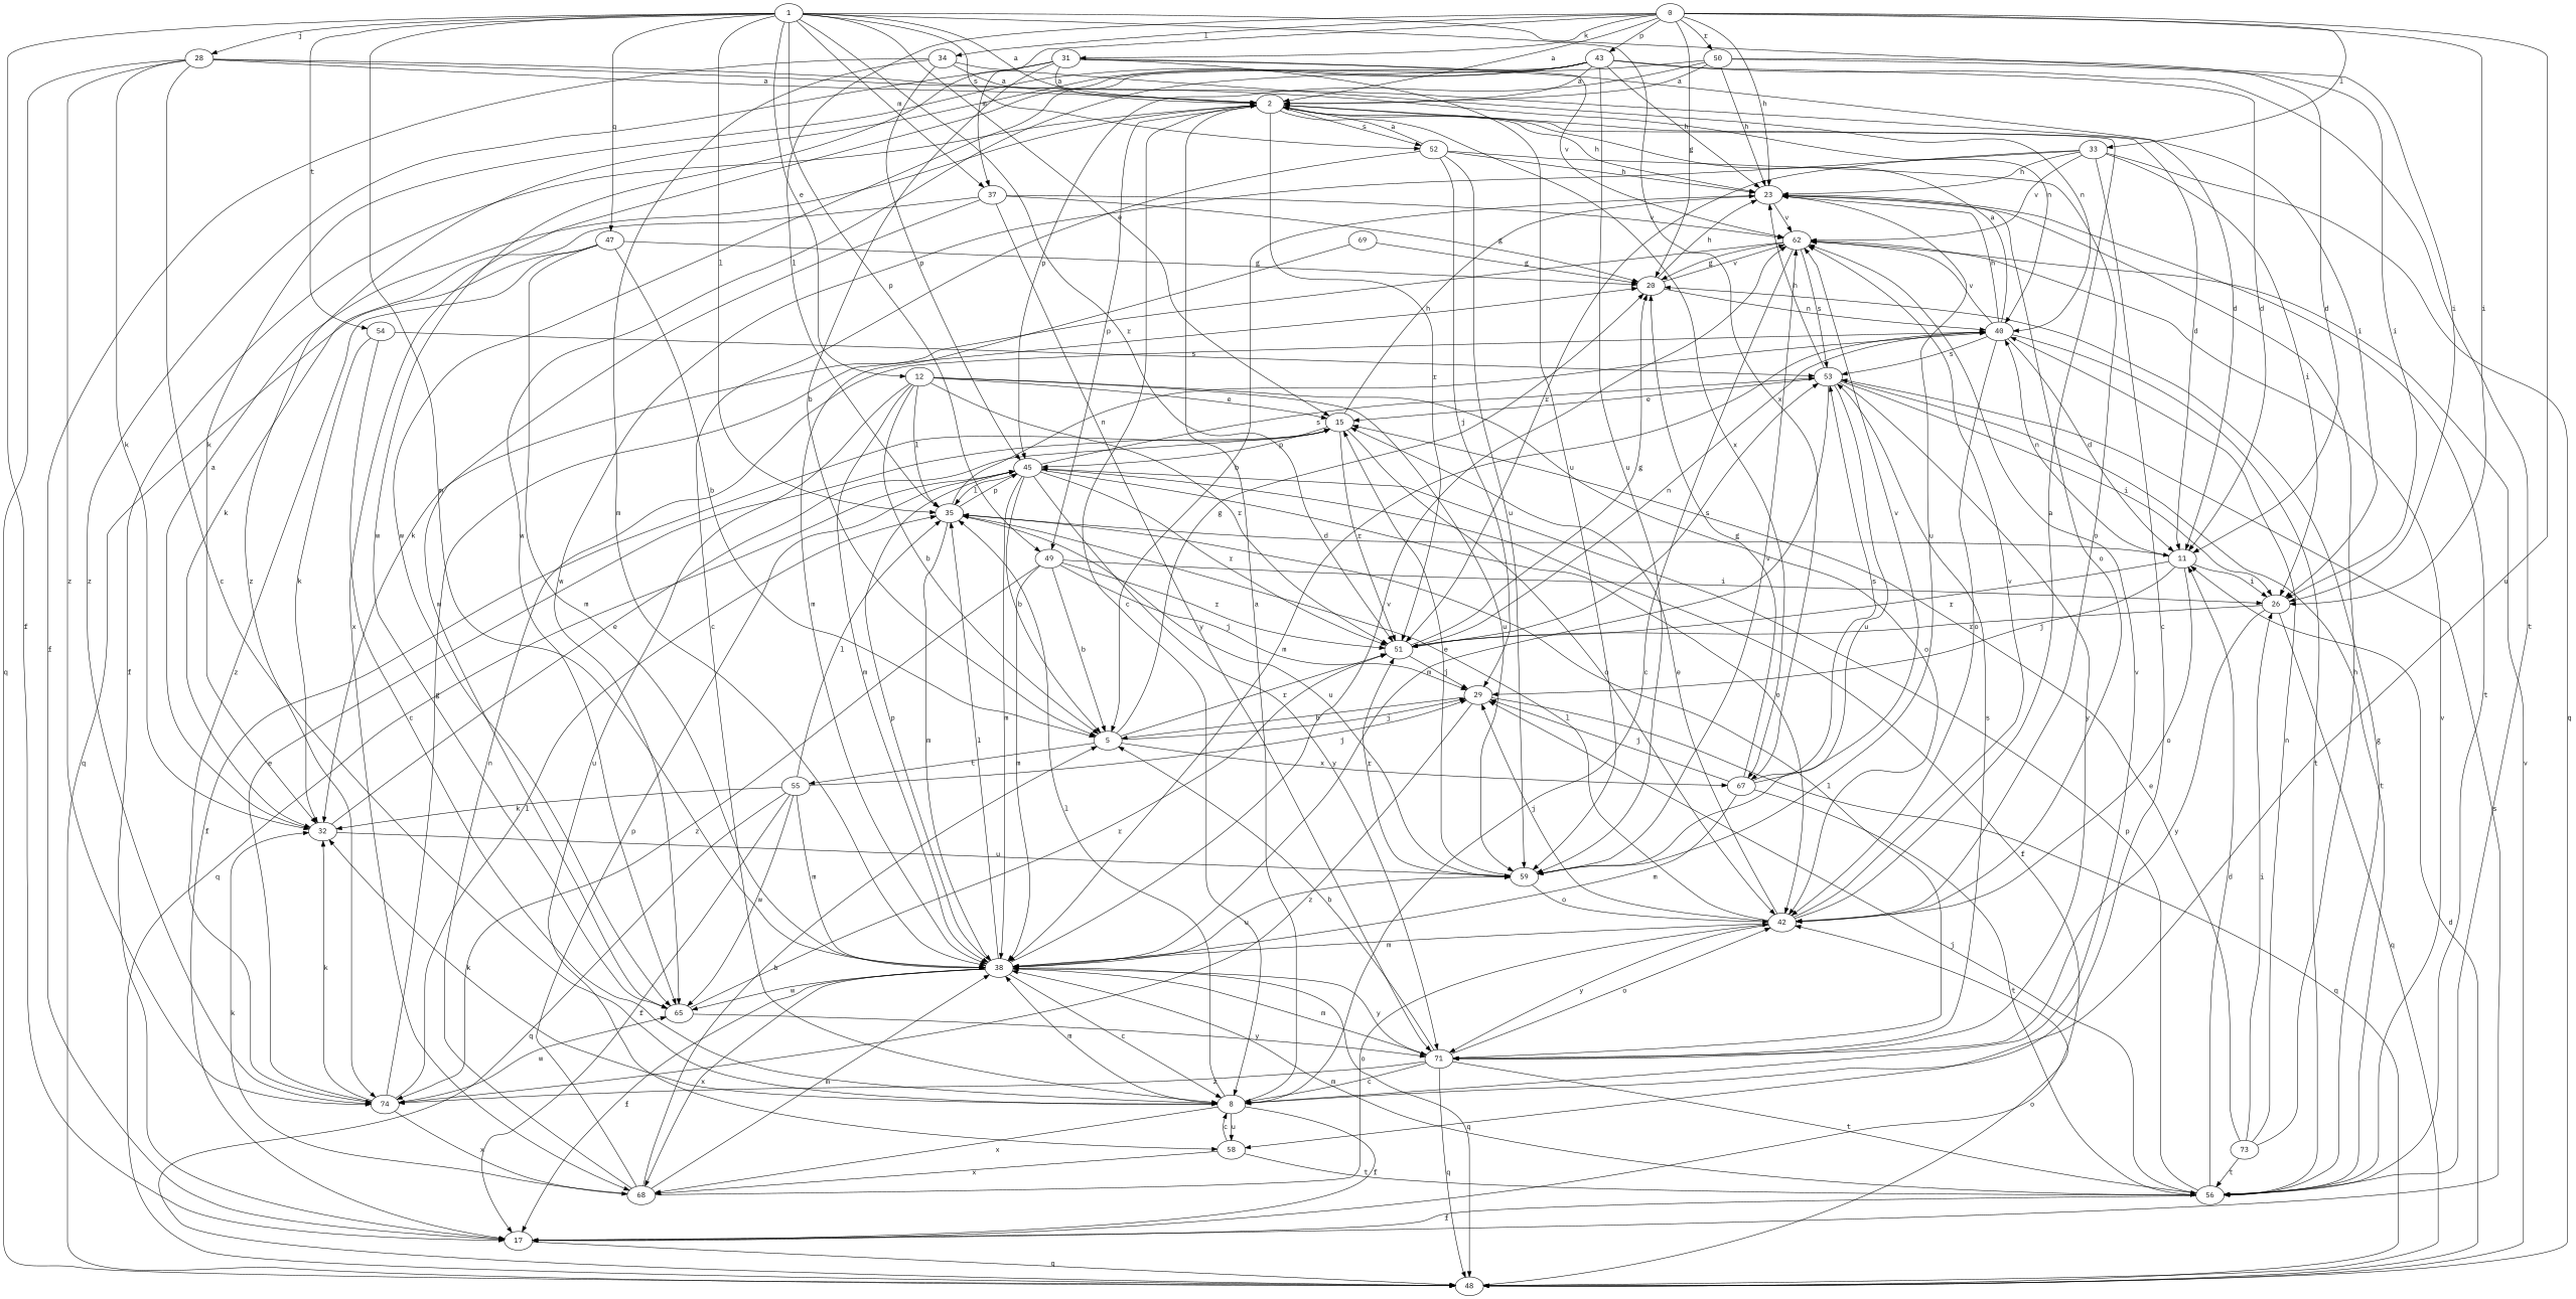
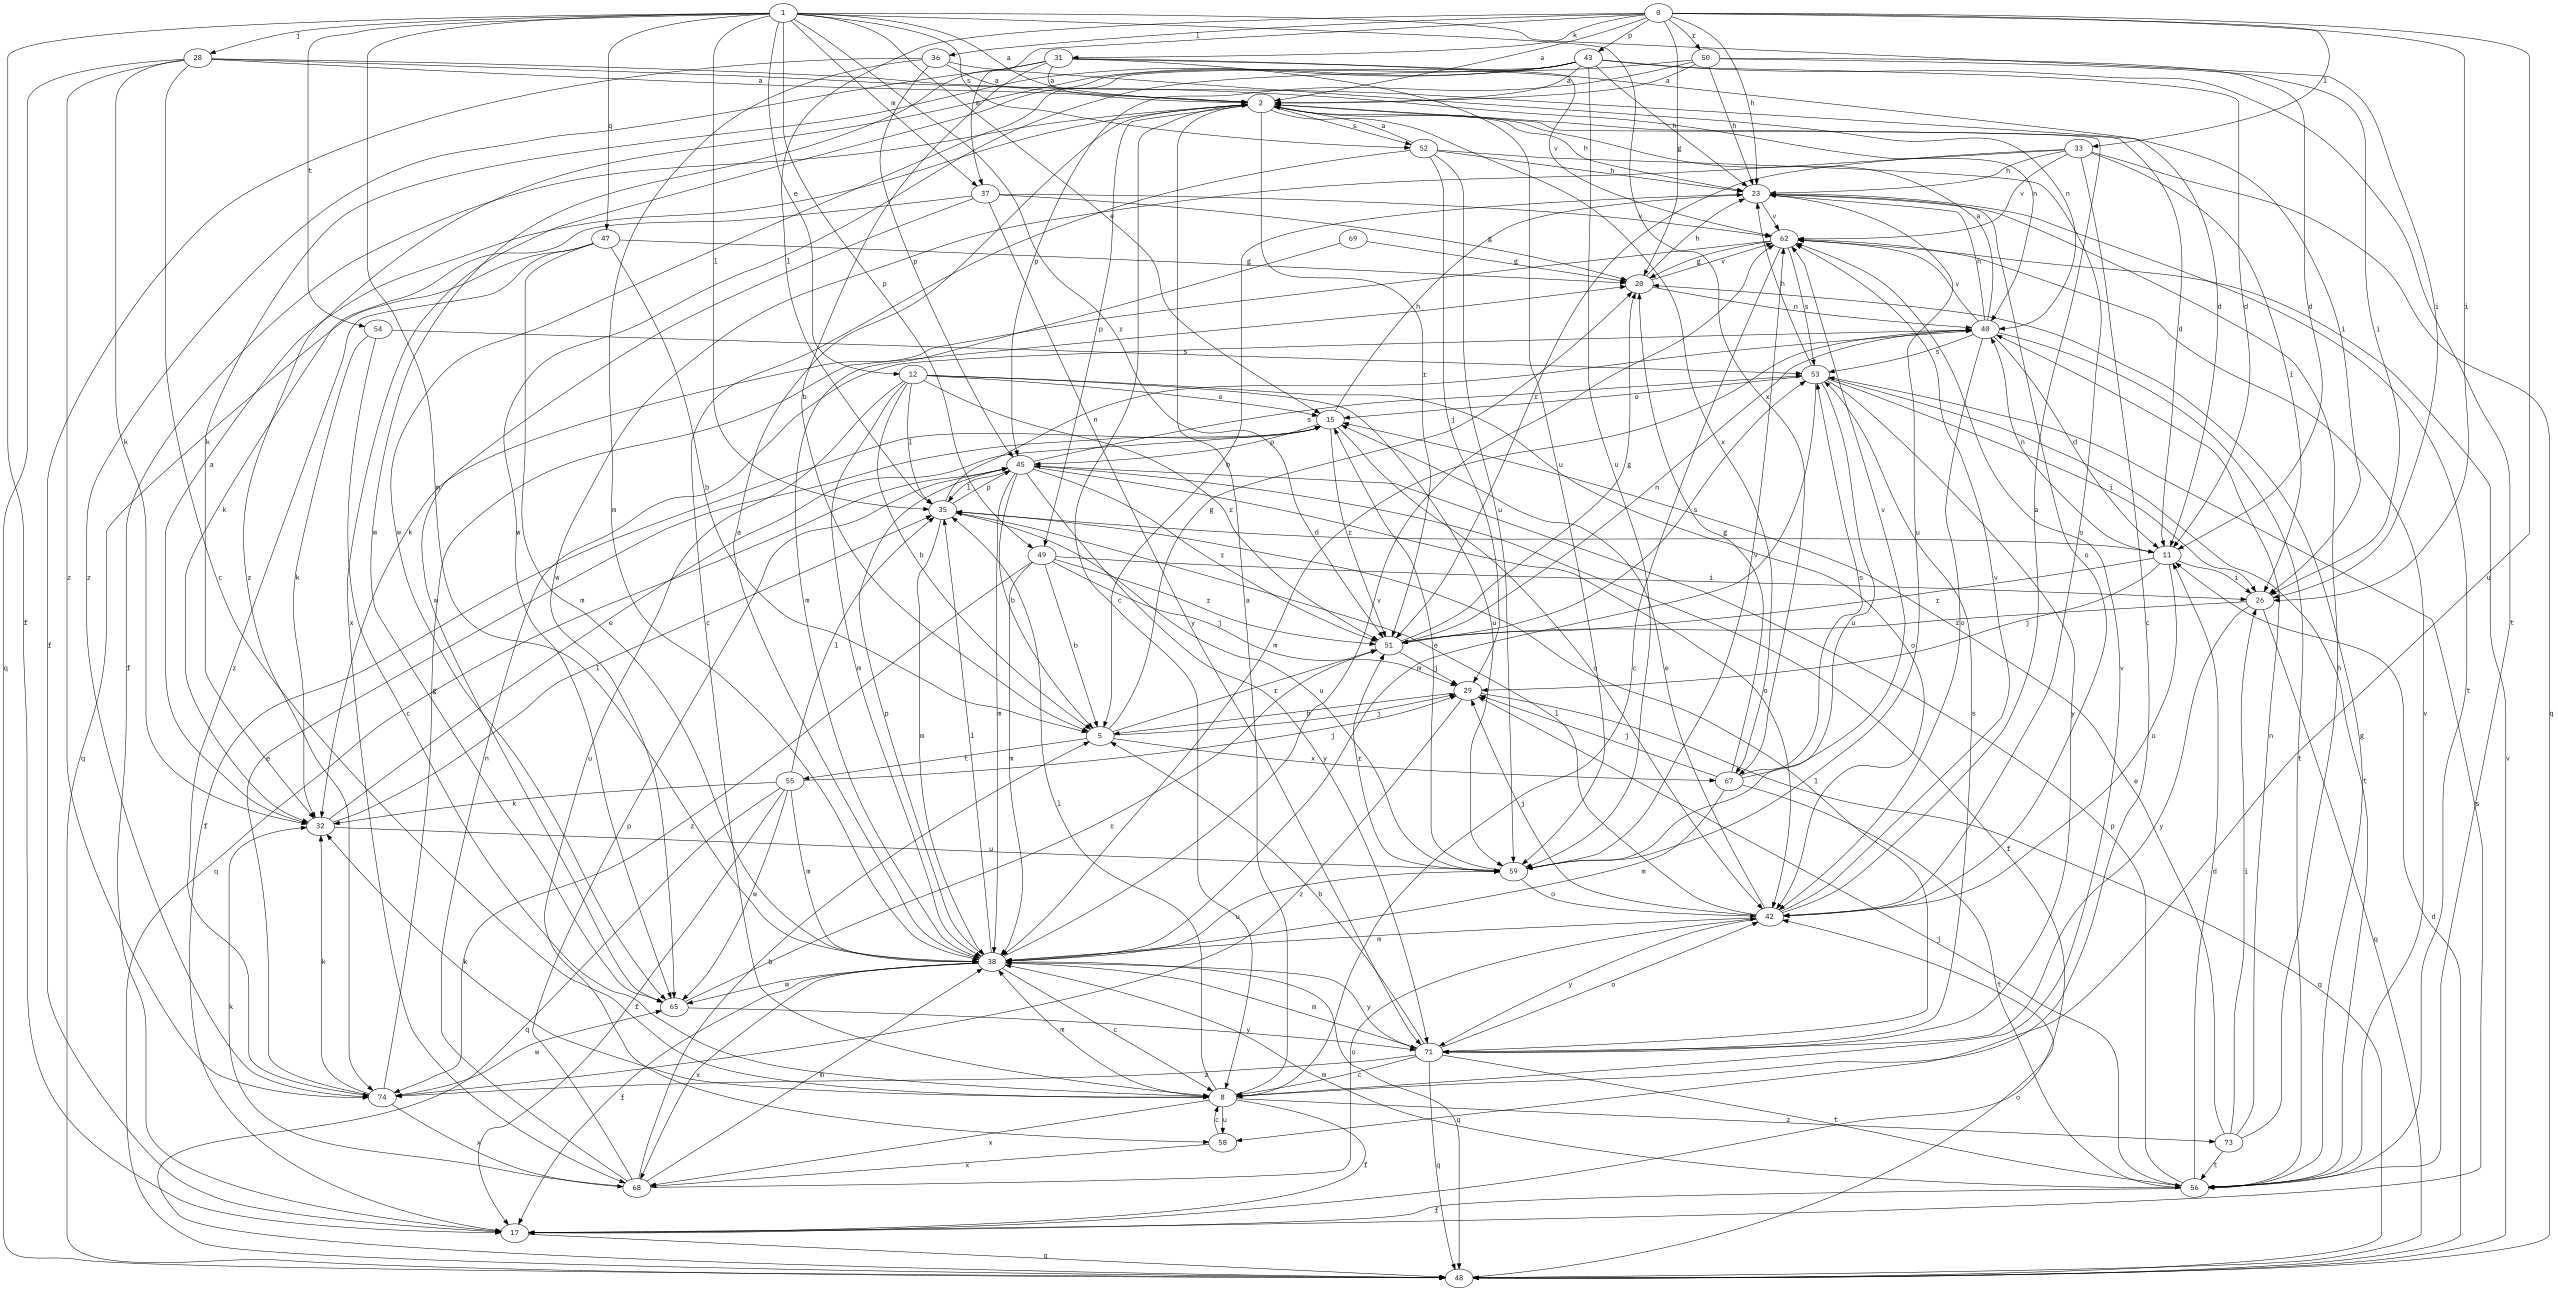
  strict digraph {
    fontname="IBM Plex Mono"
    node [fontname="IBM Plex Mono"]
    edge [fontname="IBM Plex Mono"]
    0
    2
    20
    23
    26
    31
    33
-   34
+   34 [label=36]
    35
    37
    43
    50
    58
    17
    n15 [label=49]
    51
    52
    67
    8
    11
    62
    40
    5
    42
    59
    56
    48
    71
    74
    65
    38
    45
    32
    68
    69
    1
    12
    n38 [label=15]
    28
    47
    54
    53
    29
    73
    55
    0 -> 2 [label=a]
    0 -> 20 [label=g]
    0 -> 23 [label=h]
    0 -> 26 [label=i]
    0 -> 31 [label=k]
    0 -> 33 [label=l]
    0 -> 34 [label=l]
    0 -> 35 [label=l]
    0 -> 37 [label=m]
    0 -> 43 [label=p]
    0 -> 50 [label=r]
    0 -> 58 [label=u]
    2 -> 23 [label=h]
    2 -> 17 [label=f]
    2 -> n15 [label=p]
    2 -> 51 [label=r]
    2 -> 52 [label=s]
    2 -> 67 [label=x]
    2 -> 8 [label=c]
    2 -> 11 [label=d]
    20 -> 23 [label=h]
    20 -> 62 [label=v]
    20 -> 40 [label=n]
    23 -> 62 [label=v]
    23 -> 5 [label=b]
    23 -> 42 [label=o]
    23 -> 59 [label=u]
    23 -> 56 [label=t]
    26 -> 51 [label=r]
    26 -> 48 [label=q]
    26 -> 71 [label=y]
    31 -> 2 [label=a]
    31 -> 11 [label=d]
    31 -> 62 [label=v]
    31 -> 5 [label=b]
    31 -> 59 [label=u]
    31 -> 74 [label=z]
    31 -> 65 [label=w]
    33 -> 23 [label=h]
    33 -> 26 [label=i]
    33 -> 51 [label=r]
    33 -> 8 [label=c]
    33 -> 62 [label=v]
    33 -> 48 [label=q]
    33 -> 65 [label=w]
    34 -> 2 [label=a]
    34 -> 17 [label=f]
    34 -> 40 [label=n]
    34 -> 38 [label=m]
    34 -> 45 [label=p]
    35 -> 11 [label=d]
    35 -> 40 [label=n]
    35 -> 59 [label=u]
    35 -> 38 [label=m]
    35 -> 45 [label=p]
    37 -> 20 [label=g]
    37 -> 62 [label=v]
    37 -> 71 [label=y]
    37 -> 65 [label=w]
    37 -> 32 [label=k]
    43 -> 2 [label=a]
    43 -> 23 [label=h]
    43 -> 11 [label=d]
    43 -> 59 [label=u]
    43 -> 56 [label=t]
    43 -> 74 [label=z]
    43 -> 65 [label=w]
    43 -> 32 [label=k]
    43 -> 68 [label=x]
    50 -> 2 [label=a]
    50 -> 23 [label=h]
    50 -> 26 [label=i]
    50 -> 11 [label=d]
    50 -> 65 [label=w]
    50 -> 45 [label=p]
    58 -> 8 [label=c]
-   58 -> 56 [label=t]
    58 -> 68 [label=x]
    17 -> 48 [label=q]
    17 -> 53 [label=s]
    n15 -> 26 [label=i]
    n15 -> 51 [label=r]
    n15 -> 5 [label=b]
    n15 -> 74 [label=z]
    n15 -> 38 [label=m]
    n15 -> 29 [label=j]
    51 -> 20 [label=g]
    51 -> 40 [label=n]
    51 -> 53 [label=s]
    51 -> 29 [label=j]
    52 -> 2 [label=a]
    52 -> 23 [label=h]
    52 -> 8 [label=c]
    52 -> 42 [label=o]
    52 -> 59 [label=u]
    52 -> 29 [label=j]
    67 -> 20 [label=g]
    67 -> 62 [label=v]
    67 -> 56 [label=t]
    67 -> 38 [label=m]
    67 -> 53 [label=s]
    67 -> 29 [label=j]
    8 -> 2 [label=a]
    8 -> 35 [label=l]
    8 -> 58 [label=u]
    8 -> 17 [label=f]
    8 -> 62 [label=v]
    8 -> 38 [label=m]
    8 -> 32 [label=k]
    8 -> 68 [label=x]
+   8 -> 73 [label=z]
    11 -> 26 [label=i]
    11 -> 51 [label=r]
    11 -> 40 [label=n]
    11 -> 42 [label=o]
    11 -> 29 [label=j]
    62 -> 20 [label=g]
    62 -> 8 [label=c]
    62 -> 32 [label=k]
    62 -> 53 [label=s]
    40 -> 2 [label=a]
    40 -> 23 [label=h]
    40 -> 11 [label=d]
    40 -> 62 [label=v]
    40 -> 42 [label=o]
    40 -> 56 [label=t]
    40 -> 38 [label=m]
    40 -> 53 [label=s]
    5 -> 20 [label=g]
    5 -> 51 [label=r]
    5 -> 67 [label=x]
    5 -> 29 [label=j]
    5 -> 55 [label=t]
    42 -> 2 [label=a]
    42 -> 35 [label=l]
    42 -> 62 [label=v]
    42 -> 71 [label=y]
    42 -> 38 [label=m]
    42 -> n38 [label=e]
    42 -> 29 [label=j]
    59 -> 51 [label=r]
    59 -> 62 [label=v]
    59 -> 42 [label=o]
    59 -> n38 [label=e]
    56 -> 20 [label=g]
    56 -> 17 [label=f]
    56 -> 11 [label=d]
    56 -> 62 [label=v]
    56 -> 38 [label=m]
    56 -> 45 [label=p]
    56 -> 29 [label=j]
    48 -> 11 [label=d]
    48 -> 62 [label=v]
    48 -> 42 [label=o]
    71 -> 35 [label=l]
    71 -> 8 [label=c]
    71 -> 5 [label=b]
    71 -> 42 [label=o]
    71 -> 56 [label=t]
    71 -> 48 [label=q]
    71 -> 74 [label=z]
    71 -> 38 [label=m]
    71 -> 53 [label=s]
    74 -> 20 [label=g]
    74 -> 65 [label=w]
    74 -> 32 [label=k]
    74 -> 68 [label=x]
    74 -> n38 [label=e]
    65 -> 51 [label=r]
    65 -> 71 [label=y]
+   38 -> 2 [label=a]
    38 -> 35 [label=l]
    38 -> 17 [label=f]
    38 -> 8 [label=c]
    38 -> 62 [label=v]
    38 -> 59 [label=u]
    38 -> 48 [label=q]
    38 -> 71 [label=y]
    38 -> 65 [label=w]
    38 -> 45 [label=p]
    38 -> 68 [label=x]
    45 -> 35 [label=l]
    45 -> 17 [label=f]
    45 -> 51 [label=r]
    45 -> 5 [label=b]
    45 -> 42 [label=o]
    45 -> 48 [label=q]
    45 -> 71 [label=y]
    45 -> 38 [label=m]
    45 -> 53 [label=s]
    32 -> 2 [label=a]
-   74 -> 35 [label=l]
+   32 -> 35 [label=l]
    32 -> 59 [label=u]
    32 -> n38 [label=e]
    68 -> 40 [label=n]
    68 -> 5 [label=b]
    68 -> 42 [label=o]
    68 -> 38 [label=m]
    68 -> 45 [label=p]
    68 -> 32 [label=k]
    69 -> 20 [label=g]
    69 -> 38 [label=m]
    1 -> 2 [label=a]
    1 -> 26 [label=i]
    1 -> 35 [label=l]
    1 -> 37 [label=m]
    1 -> 17 [label=f]
    1 -> n15 [label=p]
    1 -> 51 [label=r]
    1 -> 52 [label=s]
    1 -> 67 [label=x]
    1 -> 38 [label=m]
    1 -> 12 [label=e]
    1 -> n38 [label=e]
    1 -> 28 [label=j]
    1 -> 47 [label=q]
    1 -> 54 [label=t]
    12 -> 35 [label=l]
    12 -> 58 [label=u]
    12 -> 51 [label=r]
    12 -> 5 [label=b]
    12 -> 42 [label=o]
    12 -> 59 [label=u]
    12 -> 38 [label=m]
    12 -> n38 [label=e]
    n38 -> 23 [label=h]
    n38 -> 17 [label=f]
    n38 -> 51 [label=r]
    n38 -> 42 [label=o]
    n38 -> 45 [label=p]
    28 -> 2 [label=a]
    28 -> 26 [label=i]
    28 -> 8 [label=c]
    28 -> 40 [label=n]
    28 -> 48 [label=q]
    28 -> 74 [label=z]
    28 -> 32 [label=k]
    47 -> 20 [label=g]
    47 -> 5 [label=b]
    47 -> 48 [label=q]
    47 -> 74 [label=z]
    47 -> 38 [label=m]
    54 -> 8 [label=c]
    54 -> 32 [label=k]
    54 -> 53 [label=s]
    53 -> 23 [label=h]
    53 -> 26 [label=i]
    53 -> 59 [label=u]
    53 -> 56 [label=t]
    53 -> 71 [label=y]
    53 -> 38 [label=m]
    53 -> n38 [label=e]
    29 -> 5 [label=b]
    29 -> 48 [label=q]
    29 -> 74 [label=z]
    73 -> 23 [label=h]
    73 -> 26 [label=i]
    73 -> 40 [label=n]
    73 -> 56 [label=t]
    73 -> n38 [label=e]
    55 -> 35 [label=l]
    55 -> 17 [label=f]
    55 -> 48 [label=q]
    55 -> 65 [label=w]
    55 -> 38 [label=m]
    55 -> 32 [label=k]
    55 -> 29 [label=j]
  }
